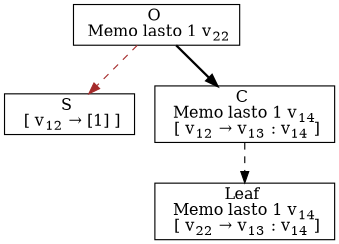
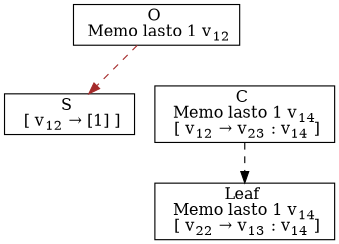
  digraph {
    rankdir=TB
    node [fillcolor=white shape=box style=filled]
    edge [color=black style=dashed]
-   n1 [label=<O <BR/> Memo lasto 1 v<SUB>22</SUB>>]
+   n1 [label=<O <BR/> Memo lasto 1 v<SUB>12</SUB>>]
    n2 [label=<S <BR/>  [ v<SUB>12</SUB> &rarr; [1] ] >]
-   n3 [label=<C <BR/> Memo lasto 1 v<SUB>14</SUB> <BR/>  [ v<SUB>12</SUB> &rarr; v<SUB>13</SUB> : v<SUB>14</SUB> ] >]
+   n3 [label=<C <BR/> Memo lasto 1 v<SUB>14</SUB> <BR/>  [ v<SUB>12</SUB> &rarr; v<SUB>23</SUB> : v<SUB>14</SUB> ] >]
    n4 [label=<Leaf <BR/> Memo lasto 1 v<SUB>14</SUB> <BR/>  [ v<SUB>22</SUB> &rarr; v<SUB>13</SUB> : v<SUB>14</SUB> ] >]
    n1 -> n2 [color=brown]
-   n1 -> n3 [style=bold]
    n3 -> n4
  }
